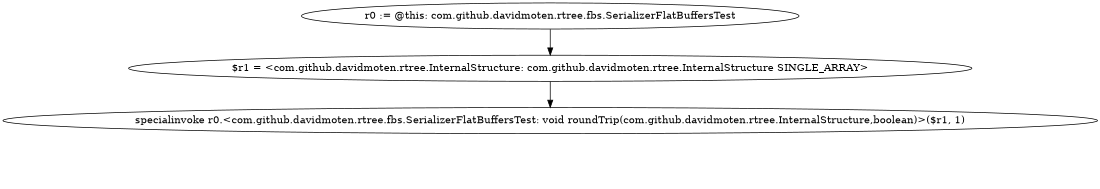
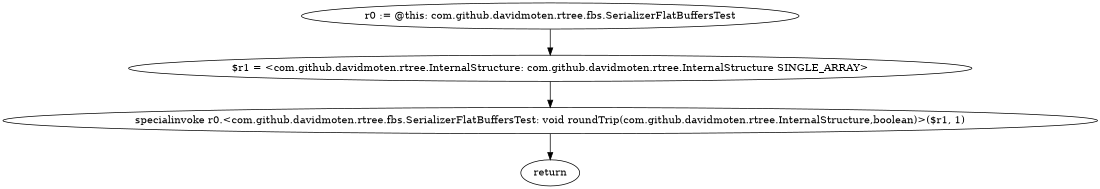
  digraph {
    "r0 := @this: com.github.davidmoten.rtree.fbs.SerializerFlatBuffersTest"
    "$r1 = <com.github.davidmoten.rtree.InternalStructure: com.github.davidmoten.rtree.InternalStructure SINGLE_ARRAY>"
    "specialinvoke r0.<com.github.davidmoten.rtree.fbs.SerializerFlatBuffersTest: void roundTrip(com.github.davidmoten.rtree.InternalStructure,boolean)>($r1, 1)"
+   return
    "r0 := @this: com.github.davidmoten.rtree.fbs.SerializerFlatBuffersTest" -> "$r1 = <com.github.davidmoten.rtree.InternalStructure: com.github.davidmoten.rtree.InternalStructure SINGLE_ARRAY>"
    "$r1 = <com.github.davidmoten.rtree.InternalStructure: com.github.davidmoten.rtree.InternalStructure SINGLE_ARRAY>" -> "specialinvoke r0.<com.github.davidmoten.rtree.fbs.SerializerFlatBuffersTest: void roundTrip(com.github.davidmoten.rtree.InternalStructure,boolean)>($r1, 1)"
+   "specialinvoke r0.<com.github.davidmoten.rtree.fbs.SerializerFlatBuffersTest: void roundTrip(com.github.davidmoten.rtree.InternalStructure,boolean)>($r1, 1)" -> return
  }
